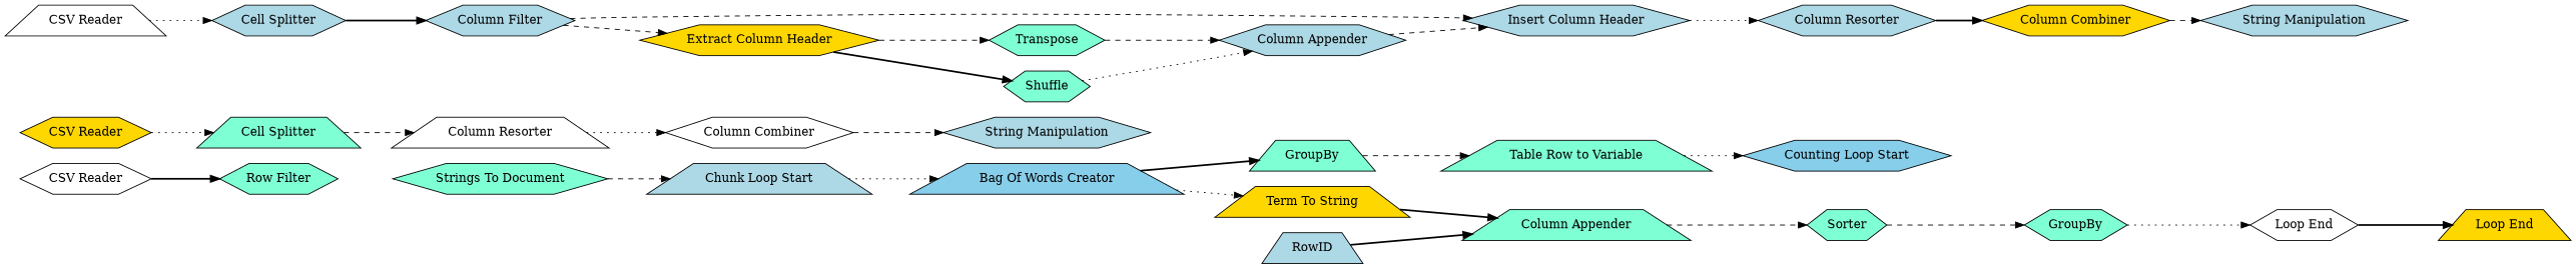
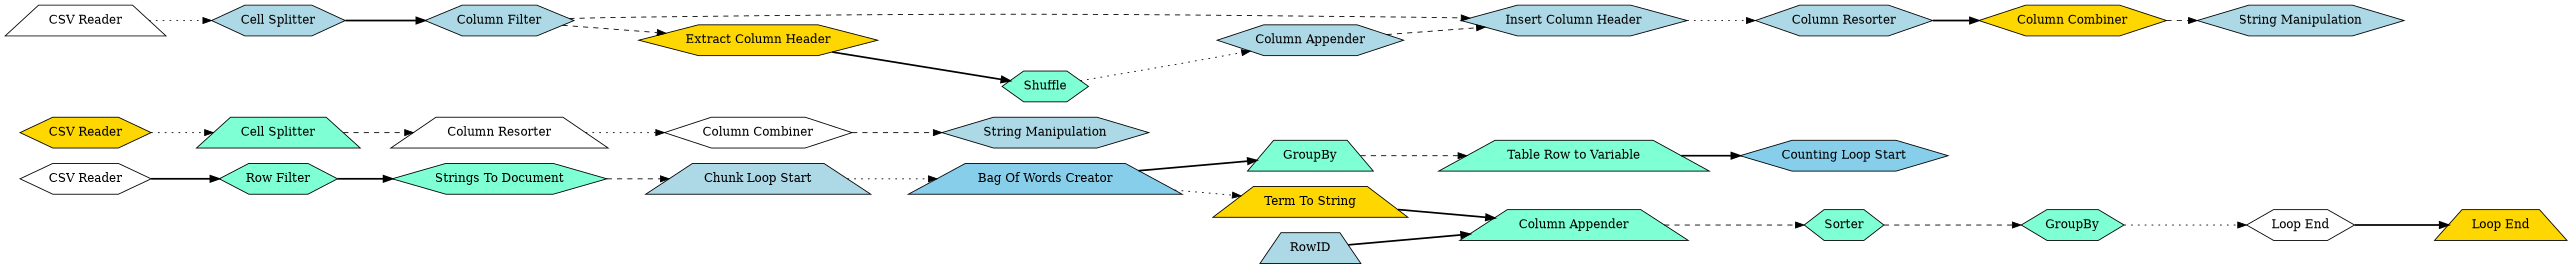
  digraph {
    rankdir=LR
    node [fillcolor=aquamarine shape=hexagon style=filled]
    edge [style=dashed]
    n1 [fillcolor=white label="CSV Reader"]
    n2 [label="Row Filter"]
    n3 [label="Strings To Document"]
    n4 [fillcolor=lightblue label="Chunk Loop Start" shape=trapezium]
    n5 [fillcolor=skyblue label="Bag Of Words Creator" shape=trapezium]
    n6 [label=GroupBy shape=trapezium]
    n7 [fillcolor=gold label="Term To String" shape=trapezium]
    n8 [label="Table Row to Variable" shape=trapezium]
    n9 [label="Column Appender" shape=trapezium]
    n10 [fillcolor=skyblue label="Counting Loop Start"]
    n11 [label=GroupBy]
    n12 [fillcolor=white label="Loop End"]
    n13 [fillcolor=gold label="Loop End" shape=trapezium]
    n14 [label=Sorter]
    n15 [fillcolor=lightblue label=RowID shape=trapezium]
    n16 [fillcolor=gold label="CSV Reader"]
    n17 [label="Cell Splitter" shape=trapezium]
    n18 [fillcolor=white label="Column Resorter" shape=trapezium]
    n19 [fillcolor=white label="Column Combiner"]
    n20 [fillcolor=lightblue label="String Manipulation"]
    n21 [fillcolor=lightblue label="String Manipulation"]
    n22 [fillcolor=lightblue label="Cell Splitter"]
    n23 [fillcolor=lightblue label="Column Filter"]
    n24 [fillcolor=lightblue label="Insert Column Header"]
    n25 [fillcolor=gold label="Extract Column Header"]
    n26 [fillcolor=white label="CSV Reader" shape=trapezium]
    n27 [fillcolor=lightblue label="Column Resorter"]
    n28 [fillcolor=gold label="Column Combiner"]
-   n29 [label=Transpose]
    n30 [label=Shuffle]
    n31 [fillcolor=lightblue label="Column Appender"]
    n1 -> n2 [style=bold]
+   n2 -> n3 [style=bold]
    n3 -> n4
    n4 -> n5 [style=dotted]
    n5 -> n6 [style=bold]
    n5 -> n7 [style=dotted]
    n6 -> n8
    n7 -> n9 [style=bold]
-   n8 -> n10 [style=dotted]
+   n8 -> n10 [style=bold]
    n9 -> n14
    n11 -> n12 [style=dotted]
    n12 -> n13 [style=bold]
    n14 -> n11
    n15 -> n9 [style=bold]
    n16 -> n17 [style=dotted]
    n17 -> n18
    n18 -> n19 [style=dotted]
    n19 -> n20
    n22 -> n23 [style=bold]
    n23 -> n24
    n23 -> n25
    n24 -> n27 [style=dotted]
-   n25 -> n29
    n25 -> n30 [style=bold]
    n26 -> n22 [style=dotted]
    n27 -> n28 [style=bold]
    n28 -> n21
-   n29 -> n31
    n30 -> n31 [style=dotted]
    n31 -> n24
  }
